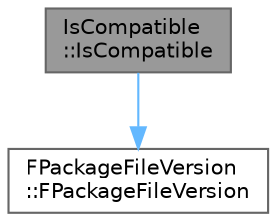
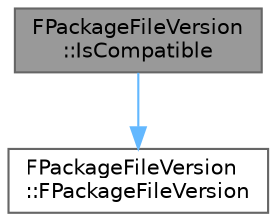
  digraph {
    rankdir=TB
    node [fontname=Helvetica fontsize=10 shape=box style=filled]
-   n1 [color=gray40 fillcolor=grey60 fontcolor=black height=0.2 label="IsCompatible\l::IsCompatible" width=0.4]
+   n1 [color=gray40 fillcolor=grey60 fontcolor=black height=0.2 label="FPackageFileVersion\l::IsCompatible" width=0.4]
    n2 [color=grey40 fillcolor=white height=0.2 label="FPackageFileVersion\l::FPackageFileVersion" width=0.4]
    n1 -> n2 [color=steelblue1 fontname=Helvetica fontsize=10 labelfontname=Helvetica labelfontsize=10 style=solid]
  }
